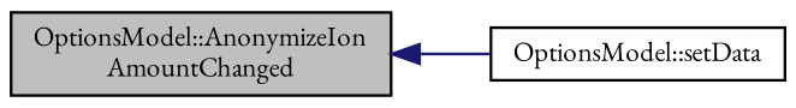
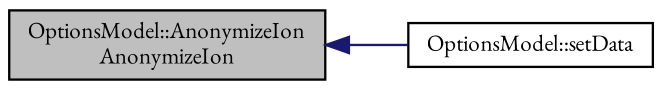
  digraph {
    rankdir=LR
    fontname="EB Garamond"
    node [color=black fontname="EB Garamond" fontsize=10 shape=record style=filled]
-   n1 [fillcolor=grey75 fontcolor=black height=0.2 label="OptionsModel::AnonymizeIon\lAmountChanged" width=0.4]
+   n1 [fillcolor=grey75 fontcolor=black height=0.2 label="OptionsModel::AnonymizeIon\lAnonymizeIon" width=0.4]
    n2 [fillcolor=white height=0.2 label="OptionsModel::setData" width=0.4]
    n1 -> n2 [color=midnightblue dir=back fontname="EB Garamond" fontsize=10 labelfontname=Helvetica labelfontsize=10 style=solid]
  }
